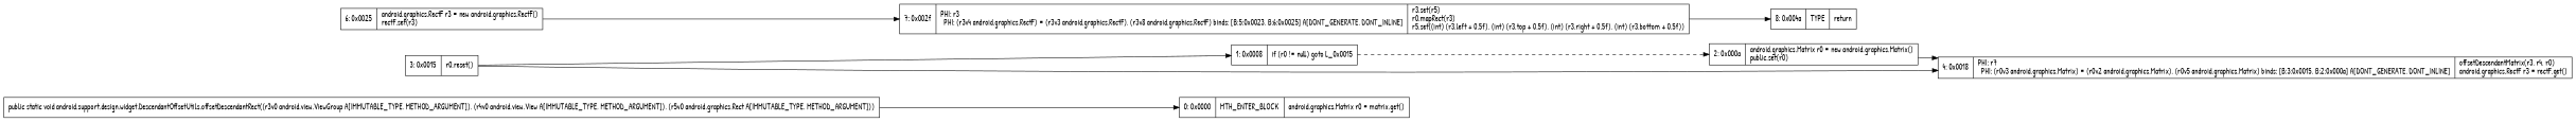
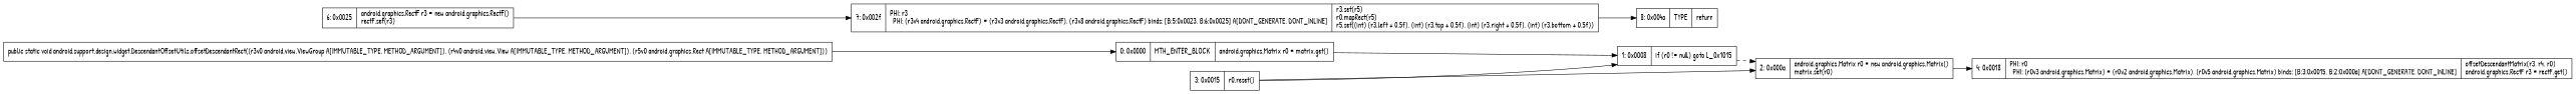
  digraph {
    fontname="Patrick Hand"
    rankdir=LR
    node [fontname="Patrick Hand" shape=record]
    edge [fontname="Patrick Hand"]
    n1 [label="{0\:\ 0x0000|MTH_ENTER_BLOCK\l|android.graphics.Matrix r0 = matrix.get()\l}"]
-   n2 [label="{1\:\ 0x0008|if (r0 != null) goto L_0x0015\l}"]
-   n3 [label="{2\:\ 0x000a|android.graphics.Matrix r0 = new android.graphics.Matrix()\lpublic.set(r0)\l}"]
-   n4 [label="{4\:\ 0x0018|PHI: r7 \l  PHI: (r0v3 android.graphics.Matrix) = (r0v2 android.graphics.Matrix), (r0v5 android.graphics.Matrix) binds: [B:3:0x0015, B:2:0x000a] A[DONT_GENERATE, DONT_INLINE]\l|offsetDescendantMatrix(r3, r4, r0)\landroid.graphics.RectF r3 = rectF.get()\l}"]
+   n2 [label="{1\:\ 0x0008|if (r0 != null) goto L_0x1015\l}"]
+   n3 [label="{2\:\ 0x000a|android.graphics.Matrix r0 = new android.graphics.Matrix()\lmatrix.set(r0)\l}"]
+   n4 [label="{4\:\ 0x0018|PHI: r0 \l  PHI: (r0v3 android.graphics.Matrix) = (r0v2 android.graphics.Matrix), (r0v5 android.graphics.Matrix) binds: [B:3:0x0015, B:2:0x000a] A[DONT_GENERATE, DONT_INLINE]\l|offsetDescendantMatrix(r3, r4, r0)\landroid.graphics.RectF r3 = rectF.get()\l}"]
    n5 [label="{3\:\ 0x0015|r0.reset()\l}"]
    n6 [label="{6\:\ 0x0025|android.graphics.RectF r3 = new android.graphics.RectF()\lrectF.set(r3)\l}"]
-   n7 [label="{7\:\ 0x002f|PHI: r3 \l  PHI: (r3v4 android.graphics.RectF) = (r3v3 android.graphics.RectF), (r3v8 android.graphics.RectF) binds: [B:5:0x0023, B:6:0x0025] A[DONT_GENERATE, DONT_INLINE]\l|r3.set(r5)\lr0.mapRect(r3)\lr5.set((int) (r3.left + 0.5f), (int) (r3.top + 0.5f), (int) (r3.right + 0.5f), (int) (r3.bottom + 0.5f))\l}"]
+   n7 [label="{7\:\ 0x002f|PHI: r3 \l  PHI: (r3v4 android.graphics.RectF) = (r3v3 android.graphics.RectF), (r3v8 android.graphics.RectF) binds: [B:5:0x0023, B:6:0x0025] A[DONT_GENERATE, DONT_INLINE]\l|r3.set(r5)\lr0.mapRect(r5)\lr5.set((int) (r3.left + 0.5f), (int) (r3.top + 0.5f), (int) (r3.right + 0.5f), (int) (r3.bottom + 0.5f))\l}"]
    n8 [label="{8\:\ 0x004a|TYPE\l|return\l}"]
    n9 [label="{public static void android.support.design.widget.DescendantOffsetUtils.offsetDescendantRect((r3v0 android.view.ViewGroup A[IMMUTABLE_TYPE, METHOD_ARGUMENT]), (r4v0 android.view.View A[IMMUTABLE_TYPE, METHOD_ARGUMENT]), (r5v0 android.graphics.Rect A[IMMUTABLE_TYPE, METHOD_ARGUMENT])) }"]
+   n1 -> n2
    n2 -> n3 [style=dashed]
    n3 -> n4
    n5 -> n2
-   n5 -> n4
+   n5 -> n3
    n6 -> n7
    n7 -> n8
    n9 -> n1
  }
